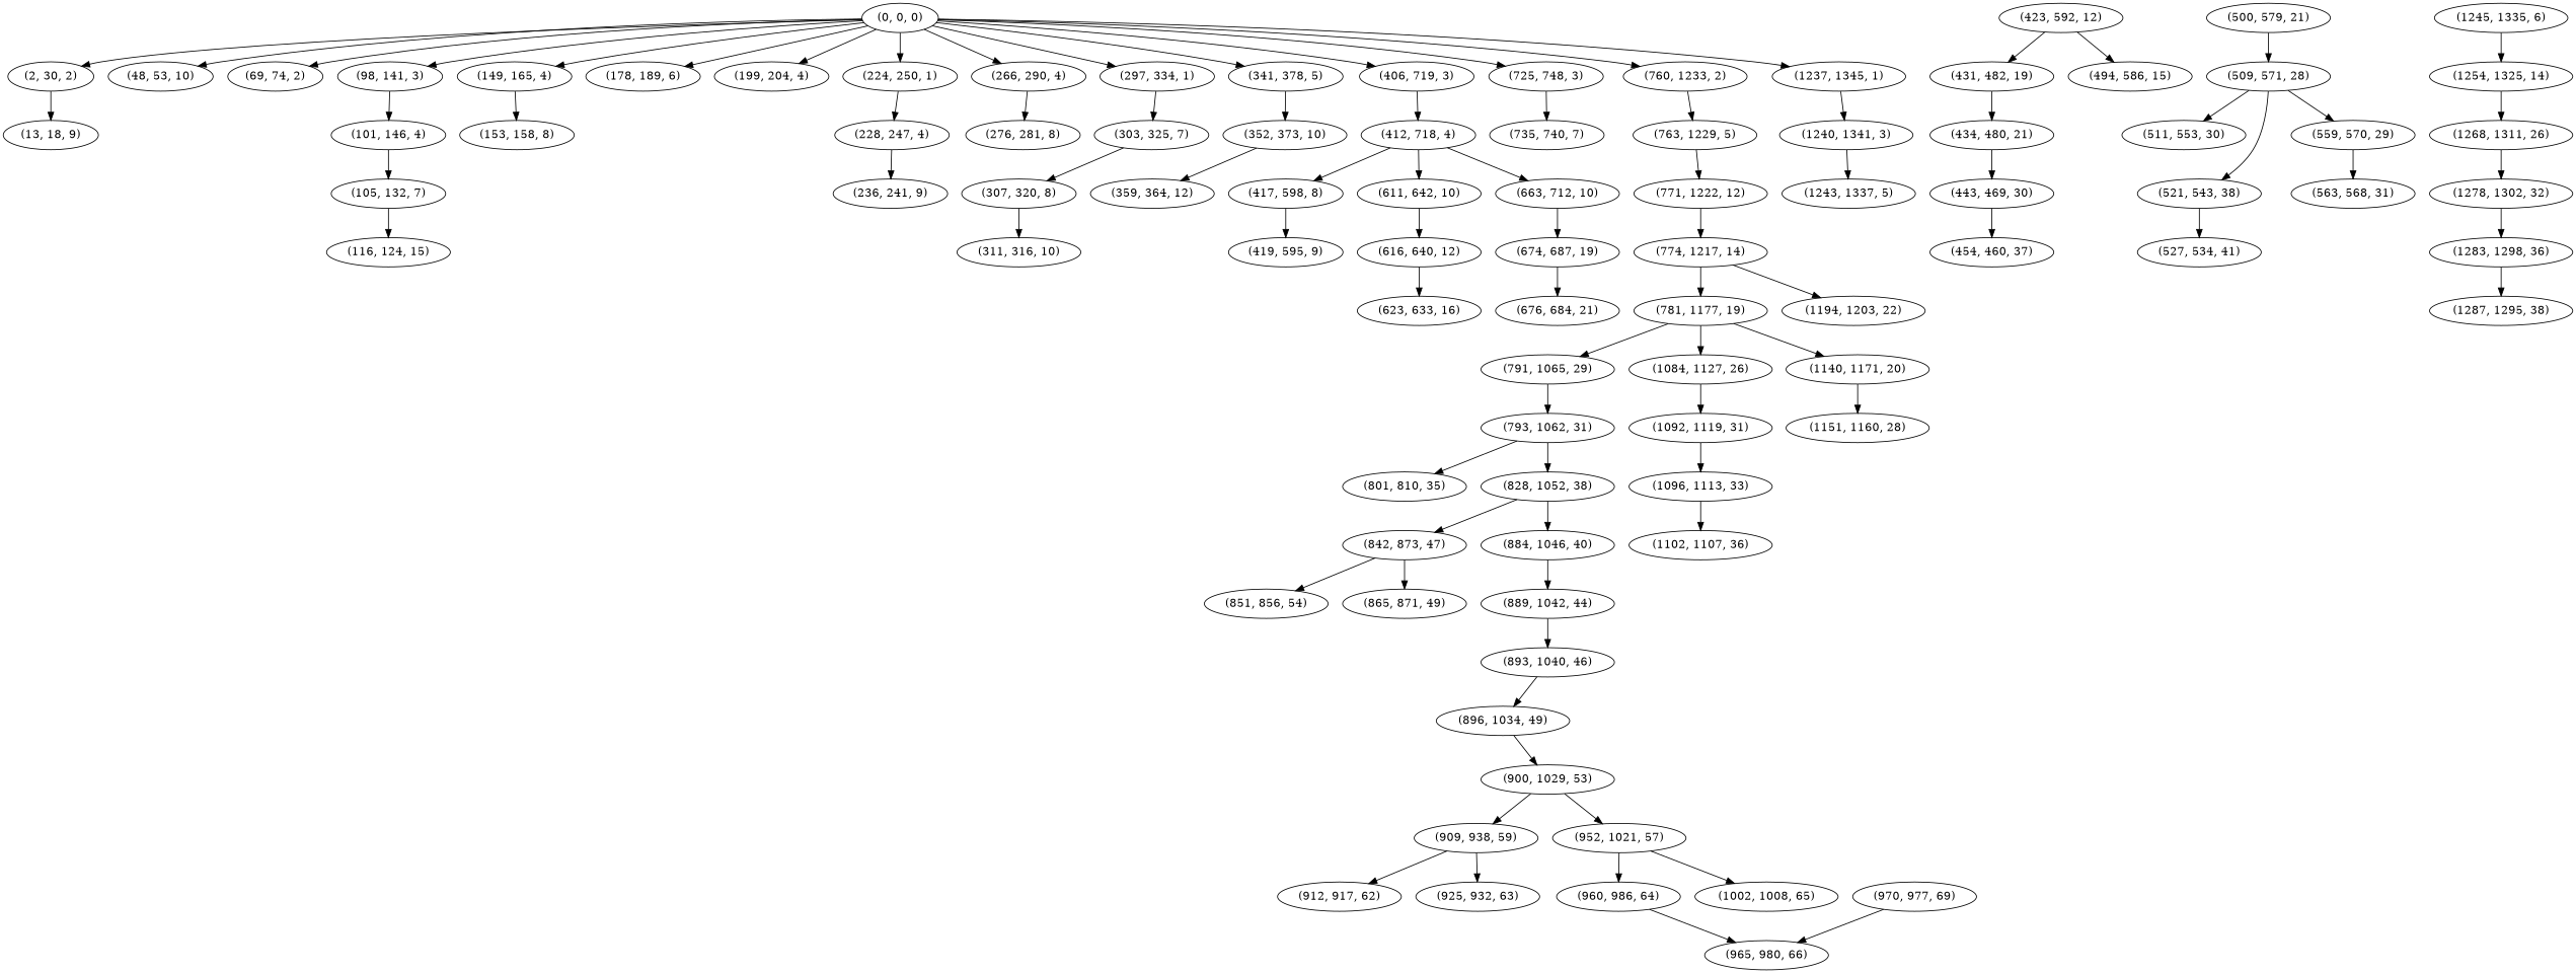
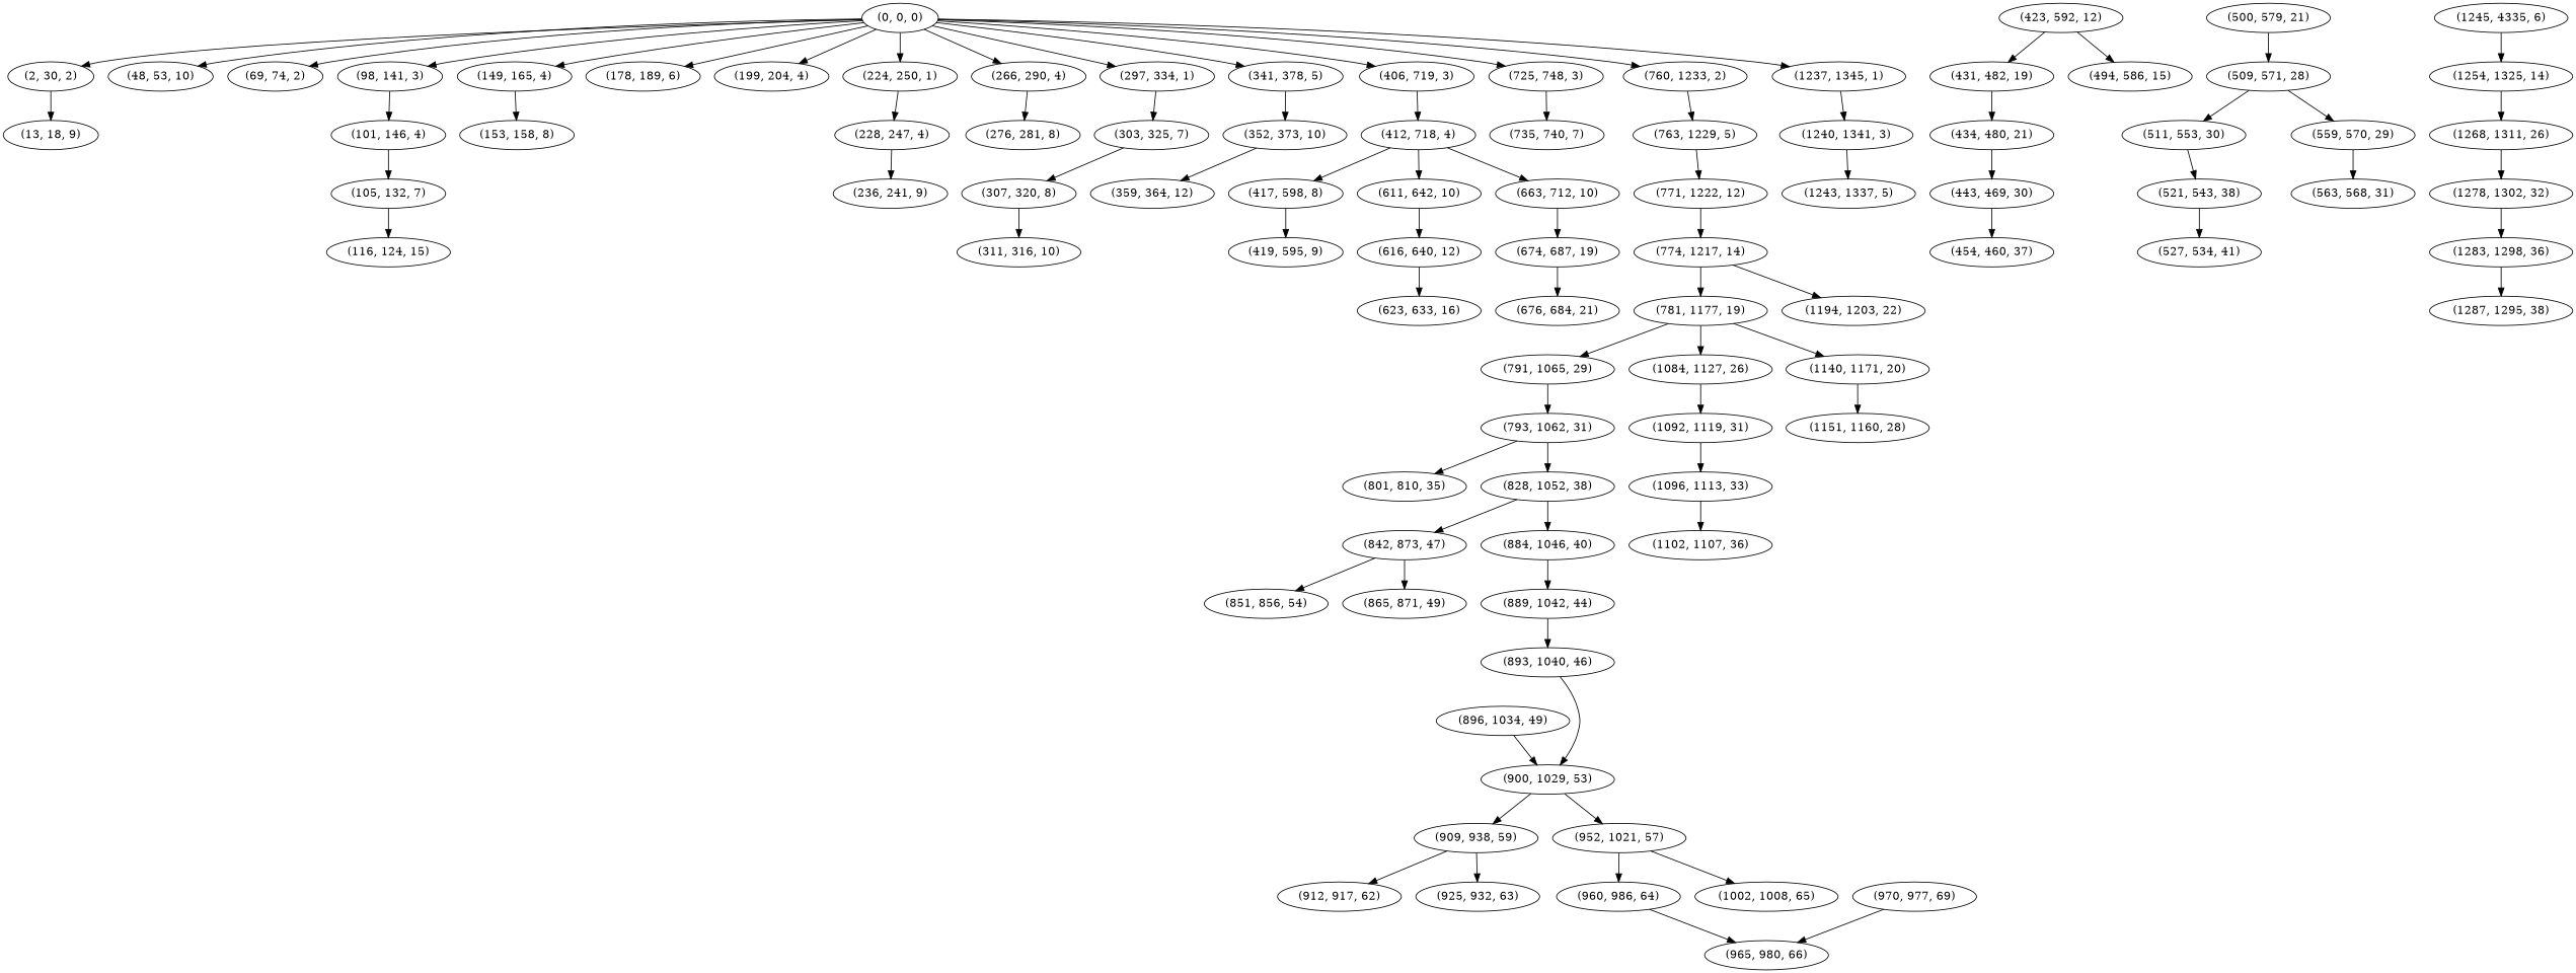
  digraph {
    "(0, 0, 0)"
    "(2, 30, 2)"
    "(48, 53, 10)"
    "(69, 74, 2)"
    "(98, 141, 3)"
    "(149, 165, 4)"
    "(178, 189, 6)"
    "(199, 204, 4)"
    "(224, 250, 1)"
    "(266, 290, 4)"
    "(297, 334, 1)"
    "(341, 378, 5)"
    "(406, 719, 3)"
    "(725, 748, 3)"
    "(760, 1233, 2)"
    "(1237, 1345, 1)"
    "(13, 18, 9)"
    n18 [label="(101, 146, 4)"]
    "(153, 158, 8)"
    "(228, 247, 4)"
    "(276, 281, 8)"
    "(303, 325, 7)"
    "(352, 373, 10)"
    "(412, 718, 4)"
    "(735, 740, 7)"
    "(763, 1229, 5)"
    "(1240, 1341, 3)"
    "(105, 132, 7)"
    "(116, 124, 15)"
    "(236, 241, 9)"
    "(307, 320, 8)"
    "(311, 316, 10)"
    "(359, 364, 12)"
    "(417, 598, 8)"
    "(611, 642, 10)"
    "(663, 712, 10)"
    "(419, 595, 9)"
    "(616, 640, 12)"
    "(674, 687, 19)"
    "(423, 592, 12)"
    "(431, 482, 19)"
    "(494, 586, 15)"
    "(434, 480, 21)"
    "(443, 469, 30)"
    "(454, 460, 37)"
    "(500, 579, 21)"
    "(509, 571, 28)"
    "(511, 553, 30)"
    "(559, 570, 29)"
    "(521, 543, 38)"
    "(563, 568, 31)"
    "(527, 534, 41)"
    "(623, 633, 16)"
    "(676, 684, 21)"
    "(771, 1222, 12)"
    "(774, 1217, 14)"
    "(781, 1177, 19)"
    "(1194, 1203, 22)"
    "(791, 1065, 29)"
    "(1084, 1127, 26)"
    "(1140, 1171, 20)"
    "(793, 1062, 31)"
    "(1092, 1119, 31)"
    "(1151, 1160, 28)"
    "(801, 810, 35)"
    "(828, 1052, 38)"
    "(842, 873, 47)"
    "(884, 1046, 40)"
    "(851, 856, 54)"
    "(865, 871, 49)"
    "(889, 1042, 44)"
    "(893, 1040, 46)"
    "(896, 1034, 49)"
    "(900, 1029, 53)"
    "(909, 938, 59)"
    "(952, 1021, 57)"
    "(912, 917, 62)"
    "(925, 932, 63)"
    "(960, 986, 64)"
    "(1002, 1008, 65)"
    "(965, 980, 66)"
    "(970, 977, 69)"
    "(1096, 1113, 33)"
    "(1102, 1107, 36)"
    "(1243, 1337, 5)"
-   "(1245, 1335, 6)"
+   "(1245, 1335, 6)" [label="(1245, 4335, 6)"]
    "(1254, 1325, 14)"
    "(1268, 1311, 26)"
    "(1278, 1302, 32)"
    "(1283, 1298, 36)"
    "(1287, 1295, 38)"
    "(0, 0, 0)" -> "(2, 30, 2)"
    "(0, 0, 0)" -> "(48, 53, 10)"
    "(0, 0, 0)" -> "(69, 74, 2)"
    "(0, 0, 0)" -> "(98, 141, 3)"
    "(0, 0, 0)" -> "(149, 165, 4)"
    "(0, 0, 0)" -> "(178, 189, 6)"
    "(0, 0, 0)" -> "(199, 204, 4)"
    "(0, 0, 0)" -> "(224, 250, 1)"
    "(0, 0, 0)" -> "(266, 290, 4)"
    "(0, 0, 0)" -> "(297, 334, 1)"
    "(0, 0, 0)" -> "(341, 378, 5)"
    "(0, 0, 0)" -> "(406, 719, 3)"
    "(0, 0, 0)" -> "(725, 748, 3)"
    "(0, 0, 0)" -> "(760, 1233, 2)"
    "(0, 0, 0)" -> "(1237, 1345, 1)"
    "(2, 30, 2)" -> "(13, 18, 9)"
    "(98, 141, 3)" -> n18
    "(149, 165, 4)" -> "(153, 158, 8)"
    "(224, 250, 1)" -> "(228, 247, 4)"
    "(266, 290, 4)" -> "(276, 281, 8)"
    "(297, 334, 1)" -> "(303, 325, 7)"
    "(341, 378, 5)" -> "(352, 373, 10)"
    "(406, 719, 3)" -> "(412, 718, 4)"
    "(725, 748, 3)" -> "(735, 740, 7)"
    "(760, 1233, 2)" -> "(763, 1229, 5)"
    "(1237, 1345, 1)" -> "(1240, 1341, 3)"
    n18 -> "(105, 132, 7)"
    "(228, 247, 4)" -> "(236, 241, 9)"
    "(303, 325, 7)" -> "(307, 320, 8)"
    "(352, 373, 10)" -> "(359, 364, 12)"
    "(412, 718, 4)" -> "(417, 598, 8)"
    "(412, 718, 4)" -> "(611, 642, 10)"
    "(412, 718, 4)" -> "(663, 712, 10)"
    "(763, 1229, 5)" -> "(771, 1222, 12)"
    "(1240, 1341, 3)" -> "(1243, 1337, 5)"
    "(105, 132, 7)" -> "(116, 124, 15)"
    "(307, 320, 8)" -> "(311, 316, 10)"
    "(417, 598, 8)" -> "(419, 595, 9)"
    "(611, 642, 10)" -> "(616, 640, 12)"
    "(663, 712, 10)" -> "(674, 687, 19)"
    "(616, 640, 12)" -> "(623, 633, 16)"
    "(674, 687, 19)" -> "(676, 684, 21)"
    "(423, 592, 12)" -> "(431, 482, 19)"
    "(423, 592, 12)" -> "(494, 586, 15)"
    "(431, 482, 19)" -> "(434, 480, 21)"
    "(434, 480, 21)" -> "(443, 469, 30)"
    "(443, 469, 30)" -> "(454, 460, 37)"
    "(500, 579, 21)" -> "(509, 571, 28)"
    "(509, 571, 28)" -> "(511, 553, 30)"
    "(509, 571, 28)" -> "(559, 570, 29)"
-   "(509, 571, 28)" -> "(521, 543, 38)"
+   "(511, 553, 30)" -> "(521, 543, 38)"
    "(559, 570, 29)" -> "(563, 568, 31)"
    "(521, 543, 38)" -> "(527, 534, 41)"
    "(771, 1222, 12)" -> "(774, 1217, 14)"
    "(774, 1217, 14)" -> "(781, 1177, 19)"
    "(774, 1217, 14)" -> "(1194, 1203, 22)"
    "(781, 1177, 19)" -> "(791, 1065, 29)"
    "(781, 1177, 19)" -> "(1084, 1127, 26)"
    "(781, 1177, 19)" -> "(1140, 1171, 20)"
    "(791, 1065, 29)" -> "(793, 1062, 31)"
    "(1084, 1127, 26)" -> "(1092, 1119, 31)"
    "(1140, 1171, 20)" -> "(1151, 1160, 28)"
    "(793, 1062, 31)" -> "(801, 810, 35)"
    "(793, 1062, 31)" -> "(828, 1052, 38)"
    "(1092, 1119, 31)" -> "(1096, 1113, 33)"
    "(828, 1052, 38)" -> "(842, 873, 47)"
    "(828, 1052, 38)" -> "(884, 1046, 40)"
    "(842, 873, 47)" -> "(851, 856, 54)"
    "(842, 873, 47)" -> "(865, 871, 49)"
    "(884, 1046, 40)" -> "(889, 1042, 44)"
    "(889, 1042, 44)" -> "(893, 1040, 46)"
-   "(893, 1040, 46)" -> "(896, 1034, 49)"
+   "(893, 1040, 46)" -> "(900, 1029, 53)"
    "(896, 1034, 49)" -> "(900, 1029, 53)"
    "(900, 1029, 53)" -> "(909, 938, 59)"
    "(900, 1029, 53)" -> "(952, 1021, 57)"
    "(909, 938, 59)" -> "(912, 917, 62)"
    "(909, 938, 59)" -> "(925, 932, 63)"
    "(952, 1021, 57)" -> "(960, 986, 64)"
    "(952, 1021, 57)" -> "(1002, 1008, 65)"
    "(960, 986, 64)" -> "(965, 980, 66)"
    "(970, 977, 69)" -> "(965, 980, 66)"
    "(1096, 1113, 33)" -> "(1102, 1107, 36)"
    "(1245, 1335, 6)" -> "(1254, 1325, 14)"
    "(1254, 1325, 14)" -> "(1268, 1311, 26)"
    "(1268, 1311, 26)" -> "(1278, 1302, 32)"
    "(1278, 1302, 32)" -> "(1283, 1298, 36)"
    "(1283, 1298, 36)" -> "(1287, 1295, 38)"
  }
